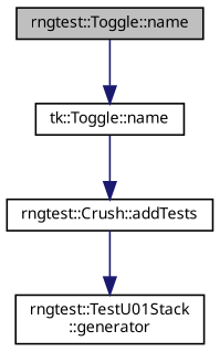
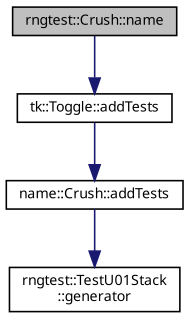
  digraph {
    rankdir=TB
    node [color=black fontname="sans-serif" fontsize=9 shape=record]
    edge [color=midnightblue fontname="sans-serif" fontsize=9 labelfontname="sans-serif" labelfontsize=9 style=solid]
-   n1 [fillcolor=grey75 fontcolor=black height=0.2 label="rngtest::Toggle::name" style=filled width=0.4]
-   n2 [height=0.2 label="tk::Toggle::name" width=0.4]
-   n3 [height=0.2 label="rngtest::Crush::addTests" width=0.4]
+   n1 [fillcolor=grey75 fontcolor=black height=0.2 label="rngtest::Crush::name" style=filled width=0.4]
+   n2 [height=0.2 label="tk::Toggle::addTests" width=0.4]
+   n3 [height=0.2 label="name::Crush::addTests" width=0.4]
    n4 [height=0.2 label="rngtest::TestU01Stack\l::generator" width=0.4]
    n1 -> n2
    n2 -> n3
    n3 -> n4
  }
